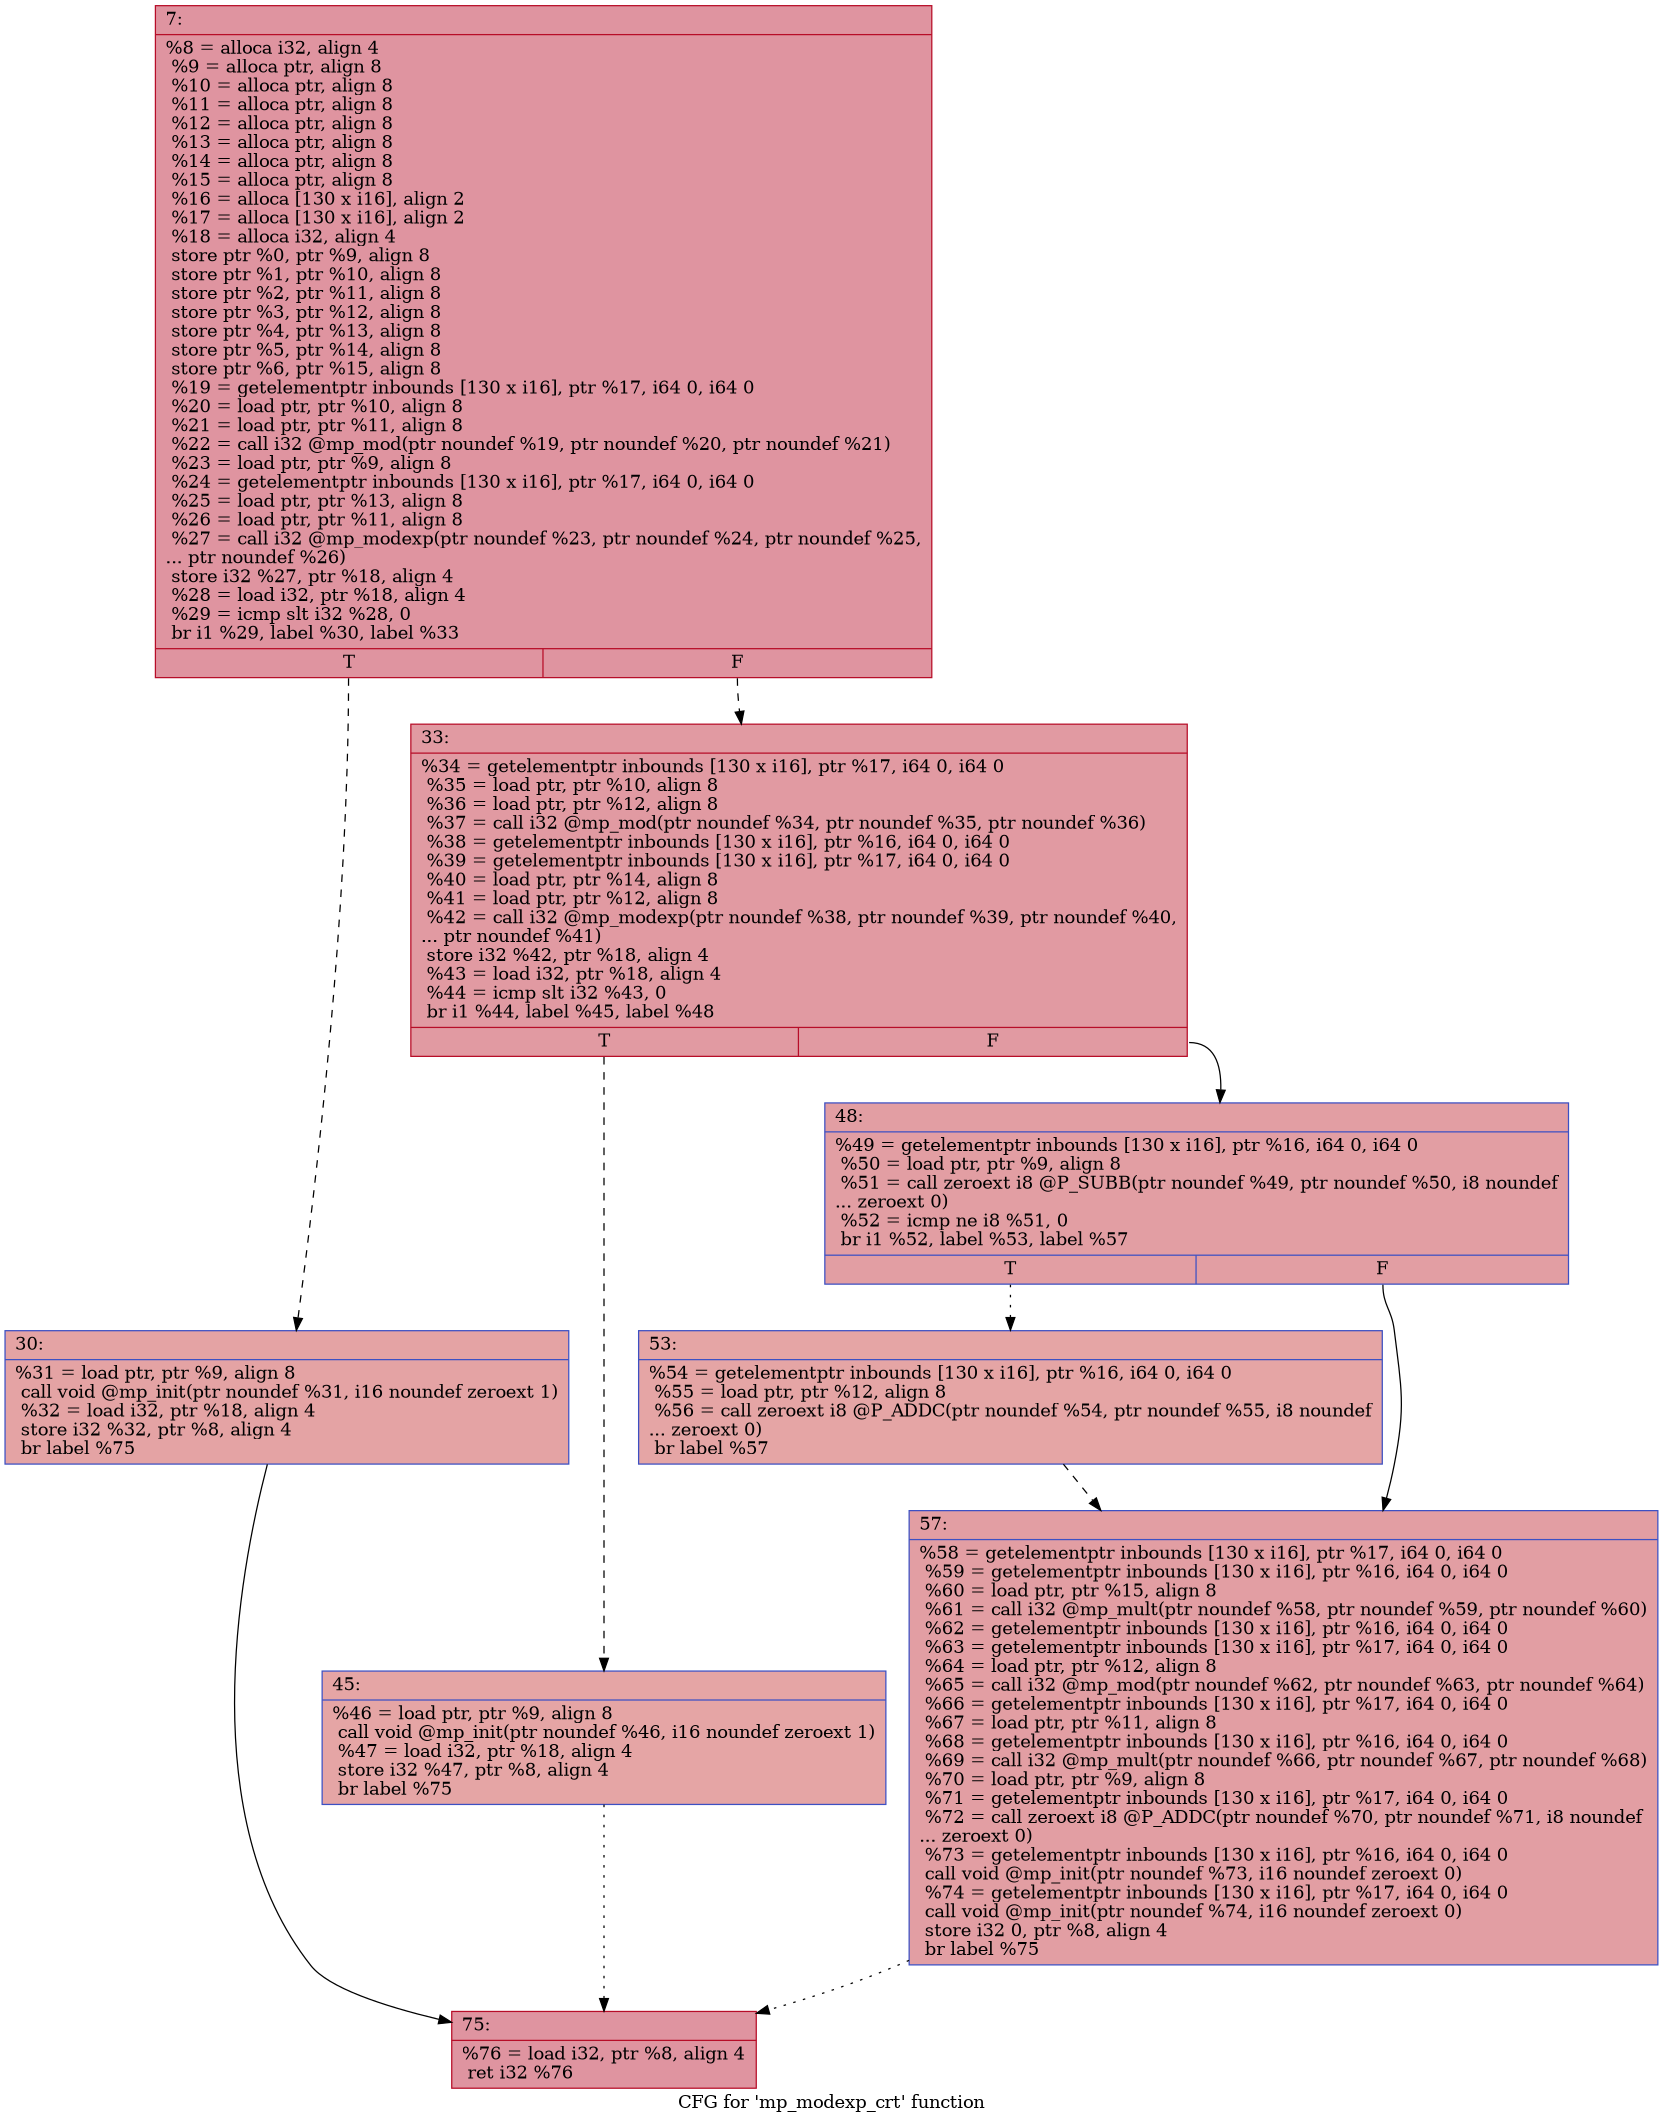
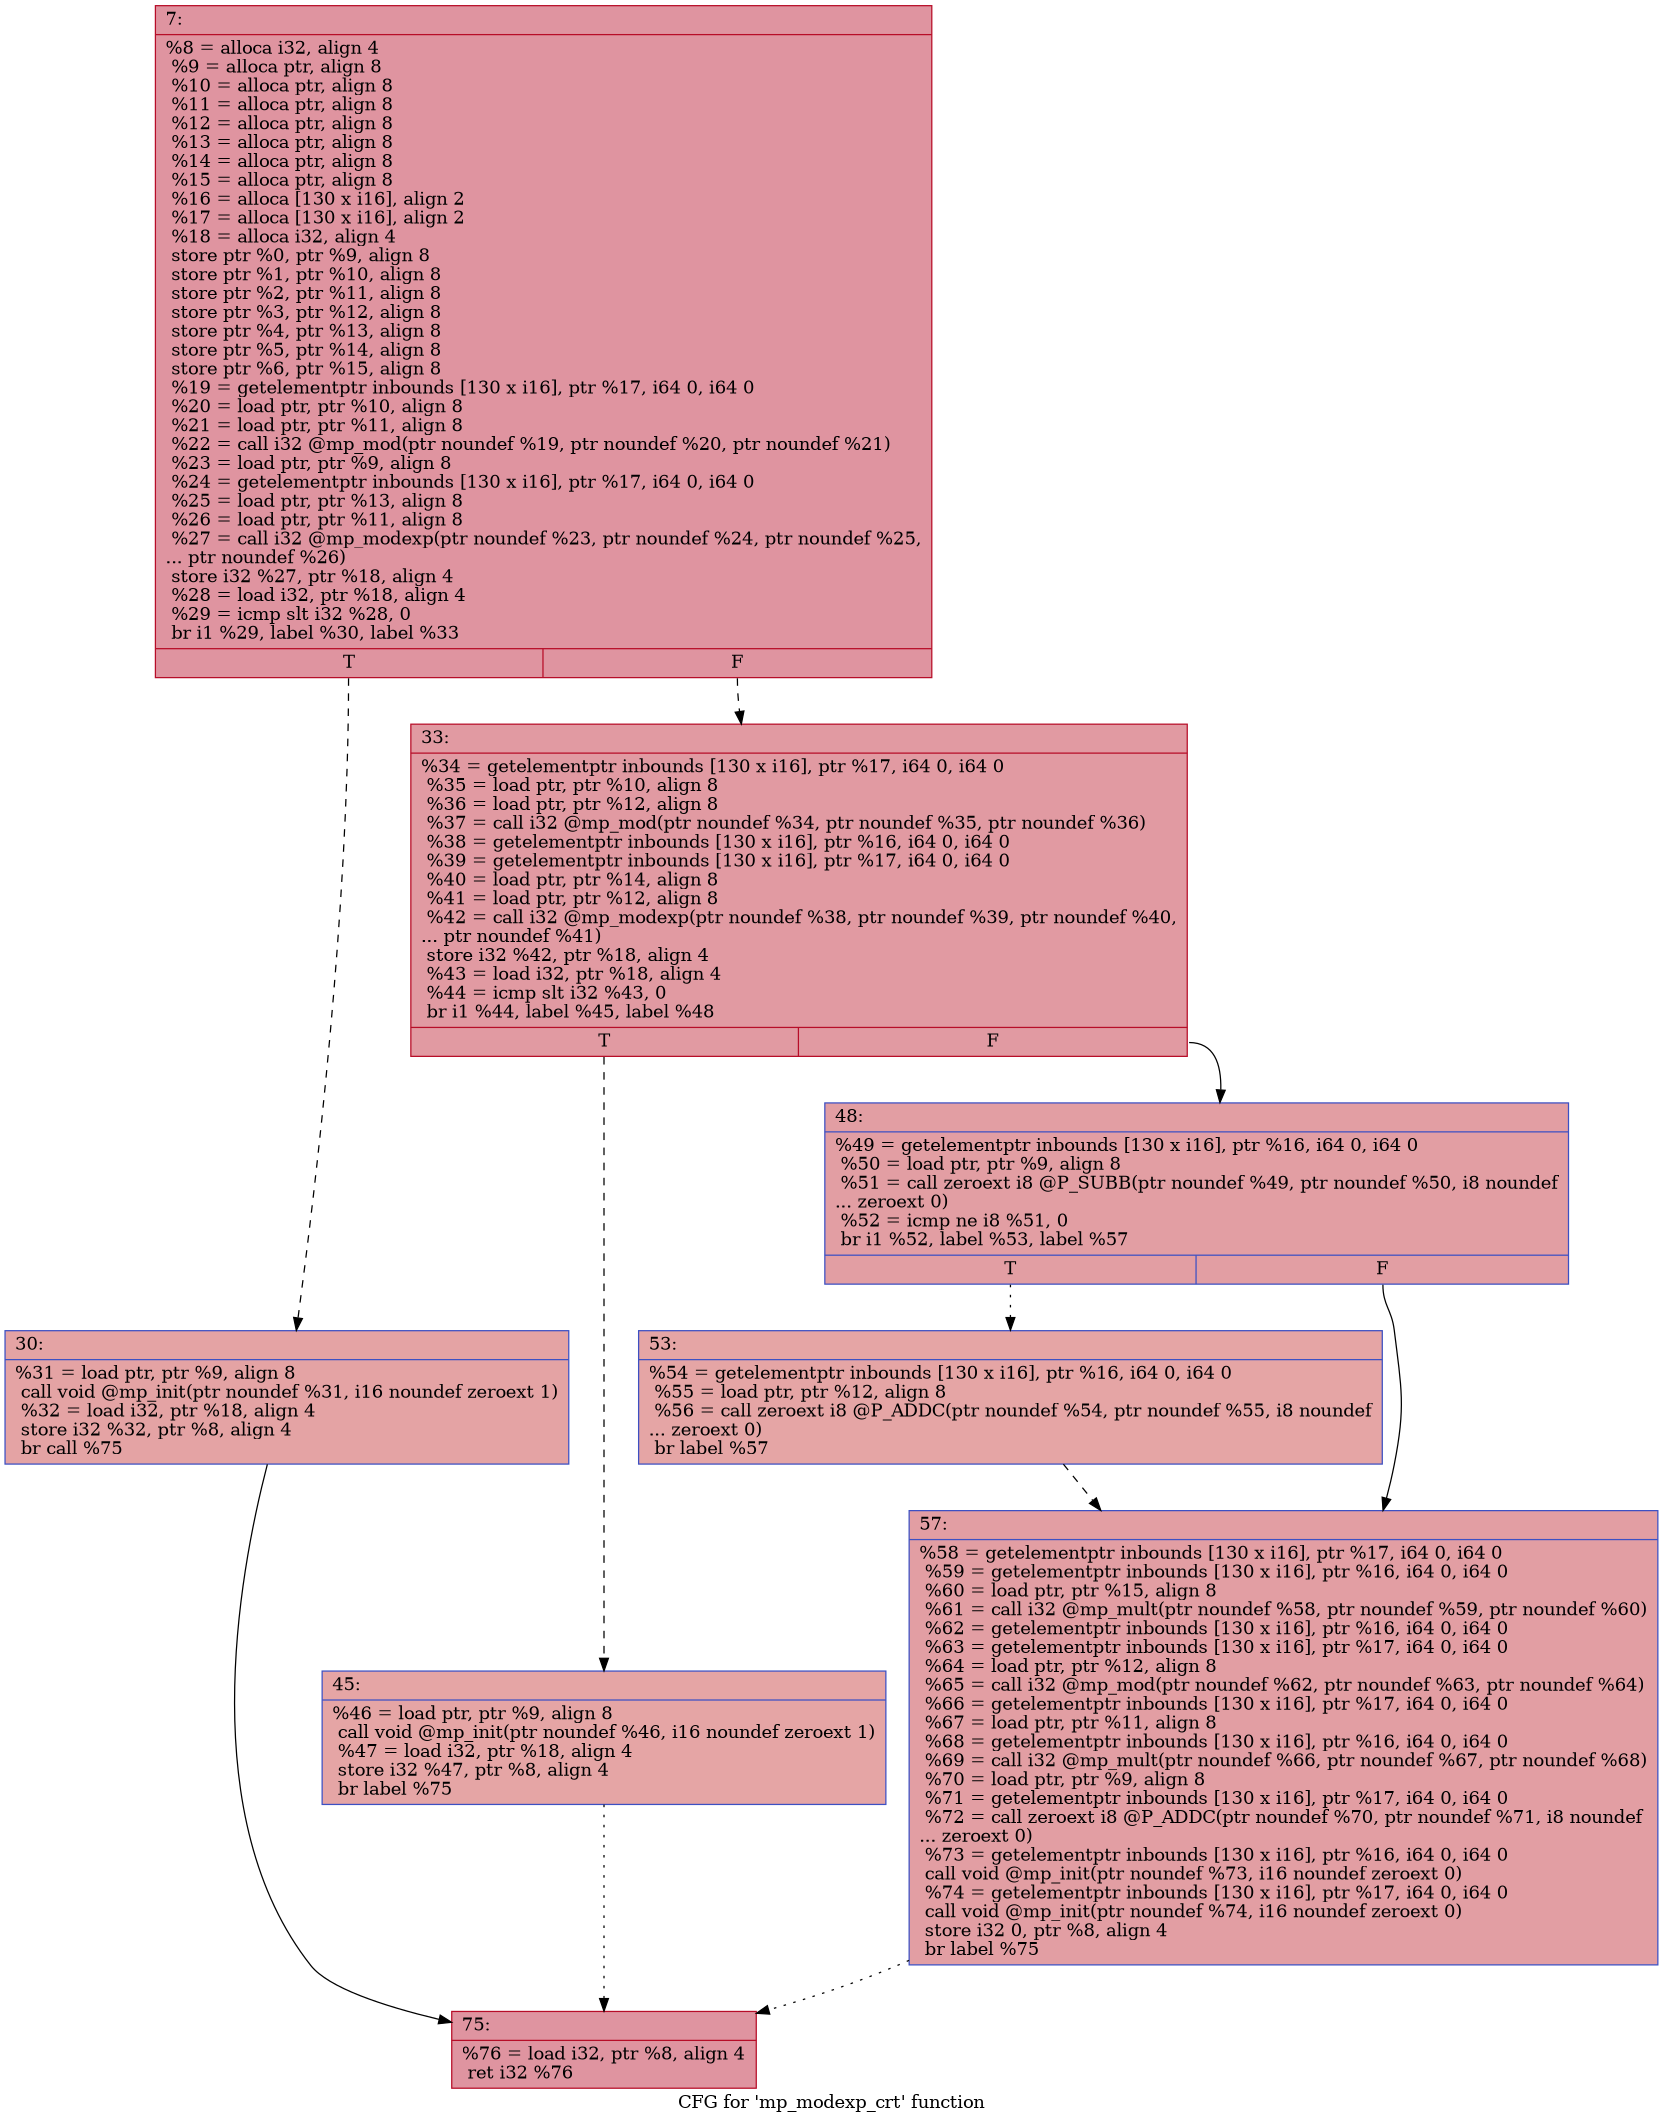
  digraph {
    label="CFG for 'mp_modexp_crt' function"
    fontname="DejaVu Serif"
    node [color="#3d50c3ff" fillcolor="#b70d2870" fontname="DejaVu Serif" shape=record style=filled]
    edge [style=dashed fontname="DejaVu Serif"]
    n1 [color="#b70d28ff" label="{7:\l|  %8 = alloca i32, align 4\l  %9 = alloca ptr, align 8\l  %10 = alloca ptr, align 8\l  %11 = alloca ptr, align 8\l  %12 = alloca ptr, align 8\l  %13 = alloca ptr, align 8\l  %14 = alloca ptr, align 8\l  %15 = alloca ptr, align 8\l  %16 = alloca [130 x i16], align 2\l  %17 = alloca [130 x i16], align 2\l  %18 = alloca i32, align 4\l  store ptr %0, ptr %9, align 8\l  store ptr %1, ptr %10, align 8\l  store ptr %2, ptr %11, align 8\l  store ptr %3, ptr %12, align 8\l  store ptr %4, ptr %13, align 8\l  store ptr %5, ptr %14, align 8\l  store ptr %6, ptr %15, align 8\l  %19 = getelementptr inbounds [130 x i16], ptr %17, i64 0, i64 0\l  %20 = load ptr, ptr %10, align 8\l  %21 = load ptr, ptr %11, align 8\l  %22 = call i32 @mp_mod(ptr noundef %19, ptr noundef %20, ptr noundef %21)\l  %23 = load ptr, ptr %9, align 8\l  %24 = getelementptr inbounds [130 x i16], ptr %17, i64 0, i64 0\l  %25 = load ptr, ptr %13, align 8\l  %26 = load ptr, ptr %11, align 8\l  %27 = call i32 @mp_modexp(ptr noundef %23, ptr noundef %24, ptr noundef %25,\l... ptr noundef %26)\l  store i32 %27, ptr %18, align 4\l  %28 = load i32, ptr %18, align 4\l  %29 = icmp slt i32 %28, 0\l  br i1 %29, label %30, label %33\l|{<s0>T|<s1>F}}"]
-   n2 [fillcolor="#c32e3170" label="{30:\l|  %31 = load ptr, ptr %9, align 8\l  call void @mp_init(ptr noundef %31, i16 noundef zeroext 1)\l  %32 = load i32, ptr %18, align 4\l  store i32 %32, ptr %8, align 4\l  br label %75\l}"]
+   n2 [fillcolor="#c32e3170" label="{30:\l|  %31 = load ptr, ptr %9, align 8\l  call void @mp_init(ptr noundef %31, i16 noundef zeroext 1)\l  %32 = load i32, ptr %18, align 4\l  store i32 %32, ptr %8, align 4\l  br call %75\l}"]
    n3 [color="#b70d28ff" fillcolor="#bb1b2c70" label="{33:\l|  %34 = getelementptr inbounds [130 x i16], ptr %17, i64 0, i64 0\l  %35 = load ptr, ptr %10, align 8\l  %36 = load ptr, ptr %12, align 8\l  %37 = call i32 @mp_mod(ptr noundef %34, ptr noundef %35, ptr noundef %36)\l  %38 = getelementptr inbounds [130 x i16], ptr %16, i64 0, i64 0\l  %39 = getelementptr inbounds [130 x i16], ptr %17, i64 0, i64 0\l  %40 = load ptr, ptr %14, align 8\l  %41 = load ptr, ptr %12, align 8\l  %42 = call i32 @mp_modexp(ptr noundef %38, ptr noundef %39, ptr noundef %40,\l... ptr noundef %41)\l  store i32 %42, ptr %18, align 4\l  %43 = load i32, ptr %18, align 4\l  %44 = icmp slt i32 %43, 0\l  br i1 %44, label %45, label %48\l|{<s0>T|<s1>F}}"]
    n4 [color="#b70d28ff" label="{75:\l|  %76 = load i32, ptr %8, align 4\l  ret i32 %76\l}"]
    n5 [fillcolor="#c5333470" label="{45:\l|  %46 = load ptr, ptr %9, align 8\l  call void @mp_init(ptr noundef %46, i16 noundef zeroext 1)\l  %47 = load i32, ptr %18, align 4\l  store i32 %47, ptr %8, align 4\l  br label %75\l}"]
    n6 [fillcolor="#be242e70" label="{48:\l|  %49 = getelementptr inbounds [130 x i16], ptr %16, i64 0, i64 0\l  %50 = load ptr, ptr %9, align 8\l  %51 = call zeroext i8 @P_SUBB(ptr noundef %49, ptr noundef %50, i8 noundef\l... zeroext 0)\l  %52 = icmp ne i8 %51, 0\l  br i1 %52, label %53, label %57\l|{<s0>T|<s1>F}}"]
    n7 [fillcolor="#c5333470" label="{53:\l|  %54 = getelementptr inbounds [130 x i16], ptr %16, i64 0, i64 0\l  %55 = load ptr, ptr %12, align 8\l  %56 = call zeroext i8 @P_ADDC(ptr noundef %54, ptr noundef %55, i8 noundef\l... zeroext 0)\l  br label %57\l}"]
    n8 [fillcolor="#be242e70" label="{57:\l|  %58 = getelementptr inbounds [130 x i16], ptr %17, i64 0, i64 0\l  %59 = getelementptr inbounds [130 x i16], ptr %16, i64 0, i64 0\l  %60 = load ptr, ptr %15, align 8\l  %61 = call i32 @mp_mult(ptr noundef %58, ptr noundef %59, ptr noundef %60)\l  %62 = getelementptr inbounds [130 x i16], ptr %16, i64 0, i64 0\l  %63 = getelementptr inbounds [130 x i16], ptr %17, i64 0, i64 0\l  %64 = load ptr, ptr %12, align 8\l  %65 = call i32 @mp_mod(ptr noundef %62, ptr noundef %63, ptr noundef %64)\l  %66 = getelementptr inbounds [130 x i16], ptr %17, i64 0, i64 0\l  %67 = load ptr, ptr %11, align 8\l  %68 = getelementptr inbounds [130 x i16], ptr %16, i64 0, i64 0\l  %69 = call i32 @mp_mult(ptr noundef %66, ptr noundef %67, ptr noundef %68)\l  %70 = load ptr, ptr %9, align 8\l  %71 = getelementptr inbounds [130 x i16], ptr %17, i64 0, i64 0\l  %72 = call zeroext i8 @P_ADDC(ptr noundef %70, ptr noundef %71, i8 noundef\l... zeroext 0)\l  %73 = getelementptr inbounds [130 x i16], ptr %16, i64 0, i64 0\l  call void @mp_init(ptr noundef %73, i16 noundef zeroext 0)\l  %74 = getelementptr inbounds [130 x i16], ptr %17, i64 0, i64 0\l  call void @mp_init(ptr noundef %74, i16 noundef zeroext 0)\l  store i32 0, ptr %8, align 4\l  br label %75\l}"]
    n1 -> n2 [tailport=s0]
    n1 -> n3 [tailport=s1]
    n2 -> n4 [style=solid]
    n3 -> n5 [tailport=s0]
    n3 -> n6 [tailport=s1 style=solid]
    n5 -> n4 [style=dotted]
    n6 -> n7 [tailport=s0 style=dotted]
    n6 -> n8 [tailport=s1 style=solid]
    n7 -> n8
    n8 -> n4 [style=dotted]
  }
